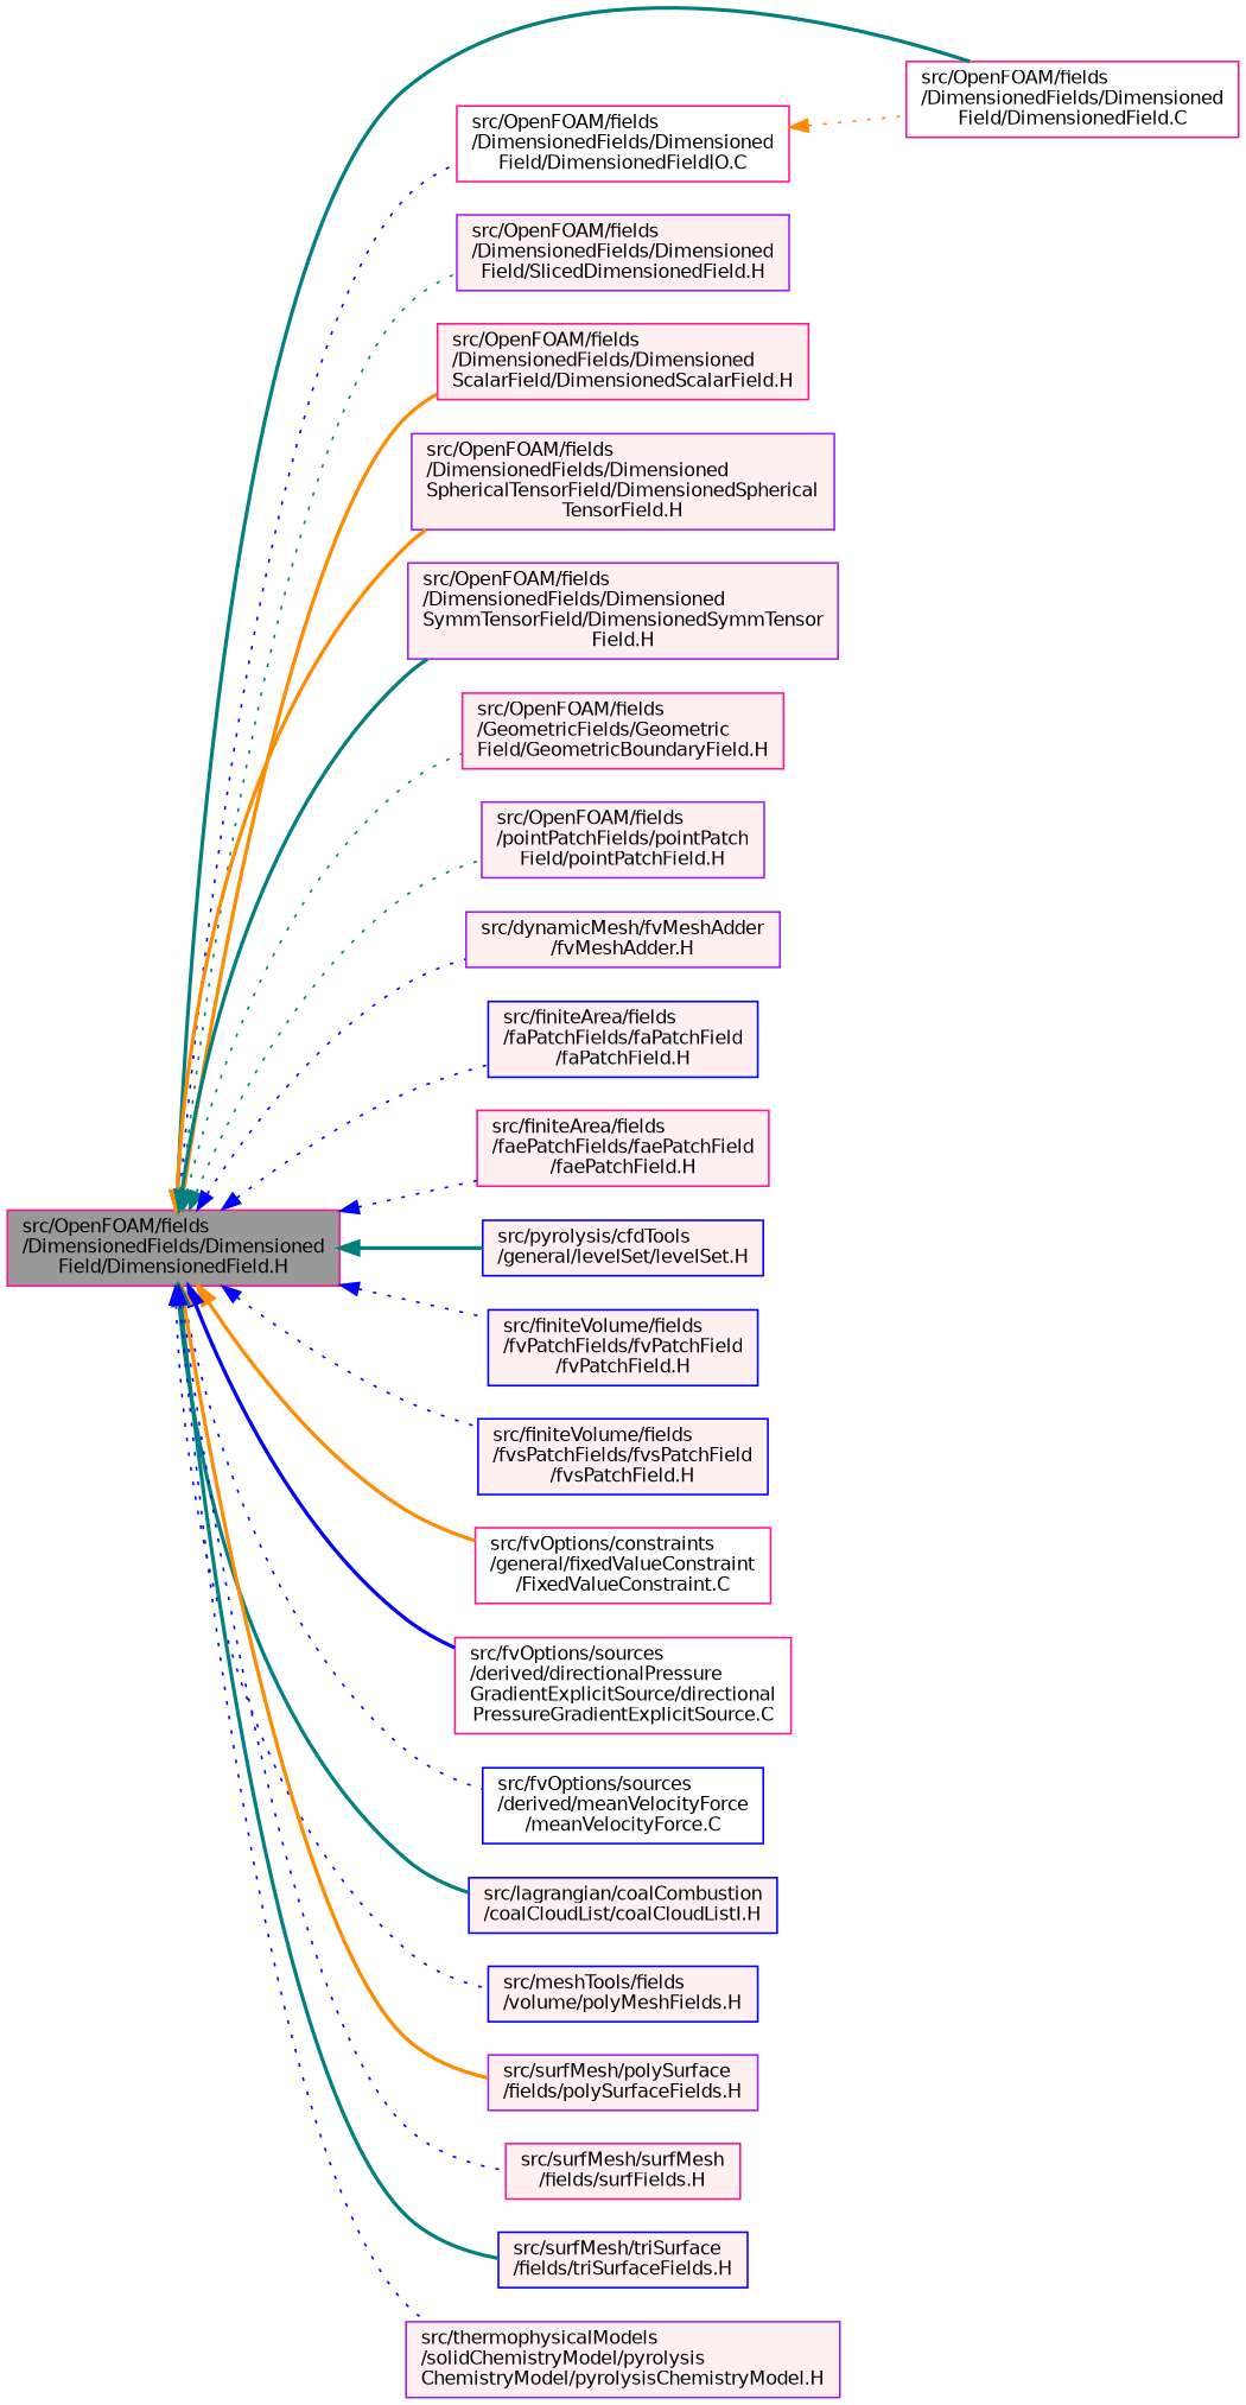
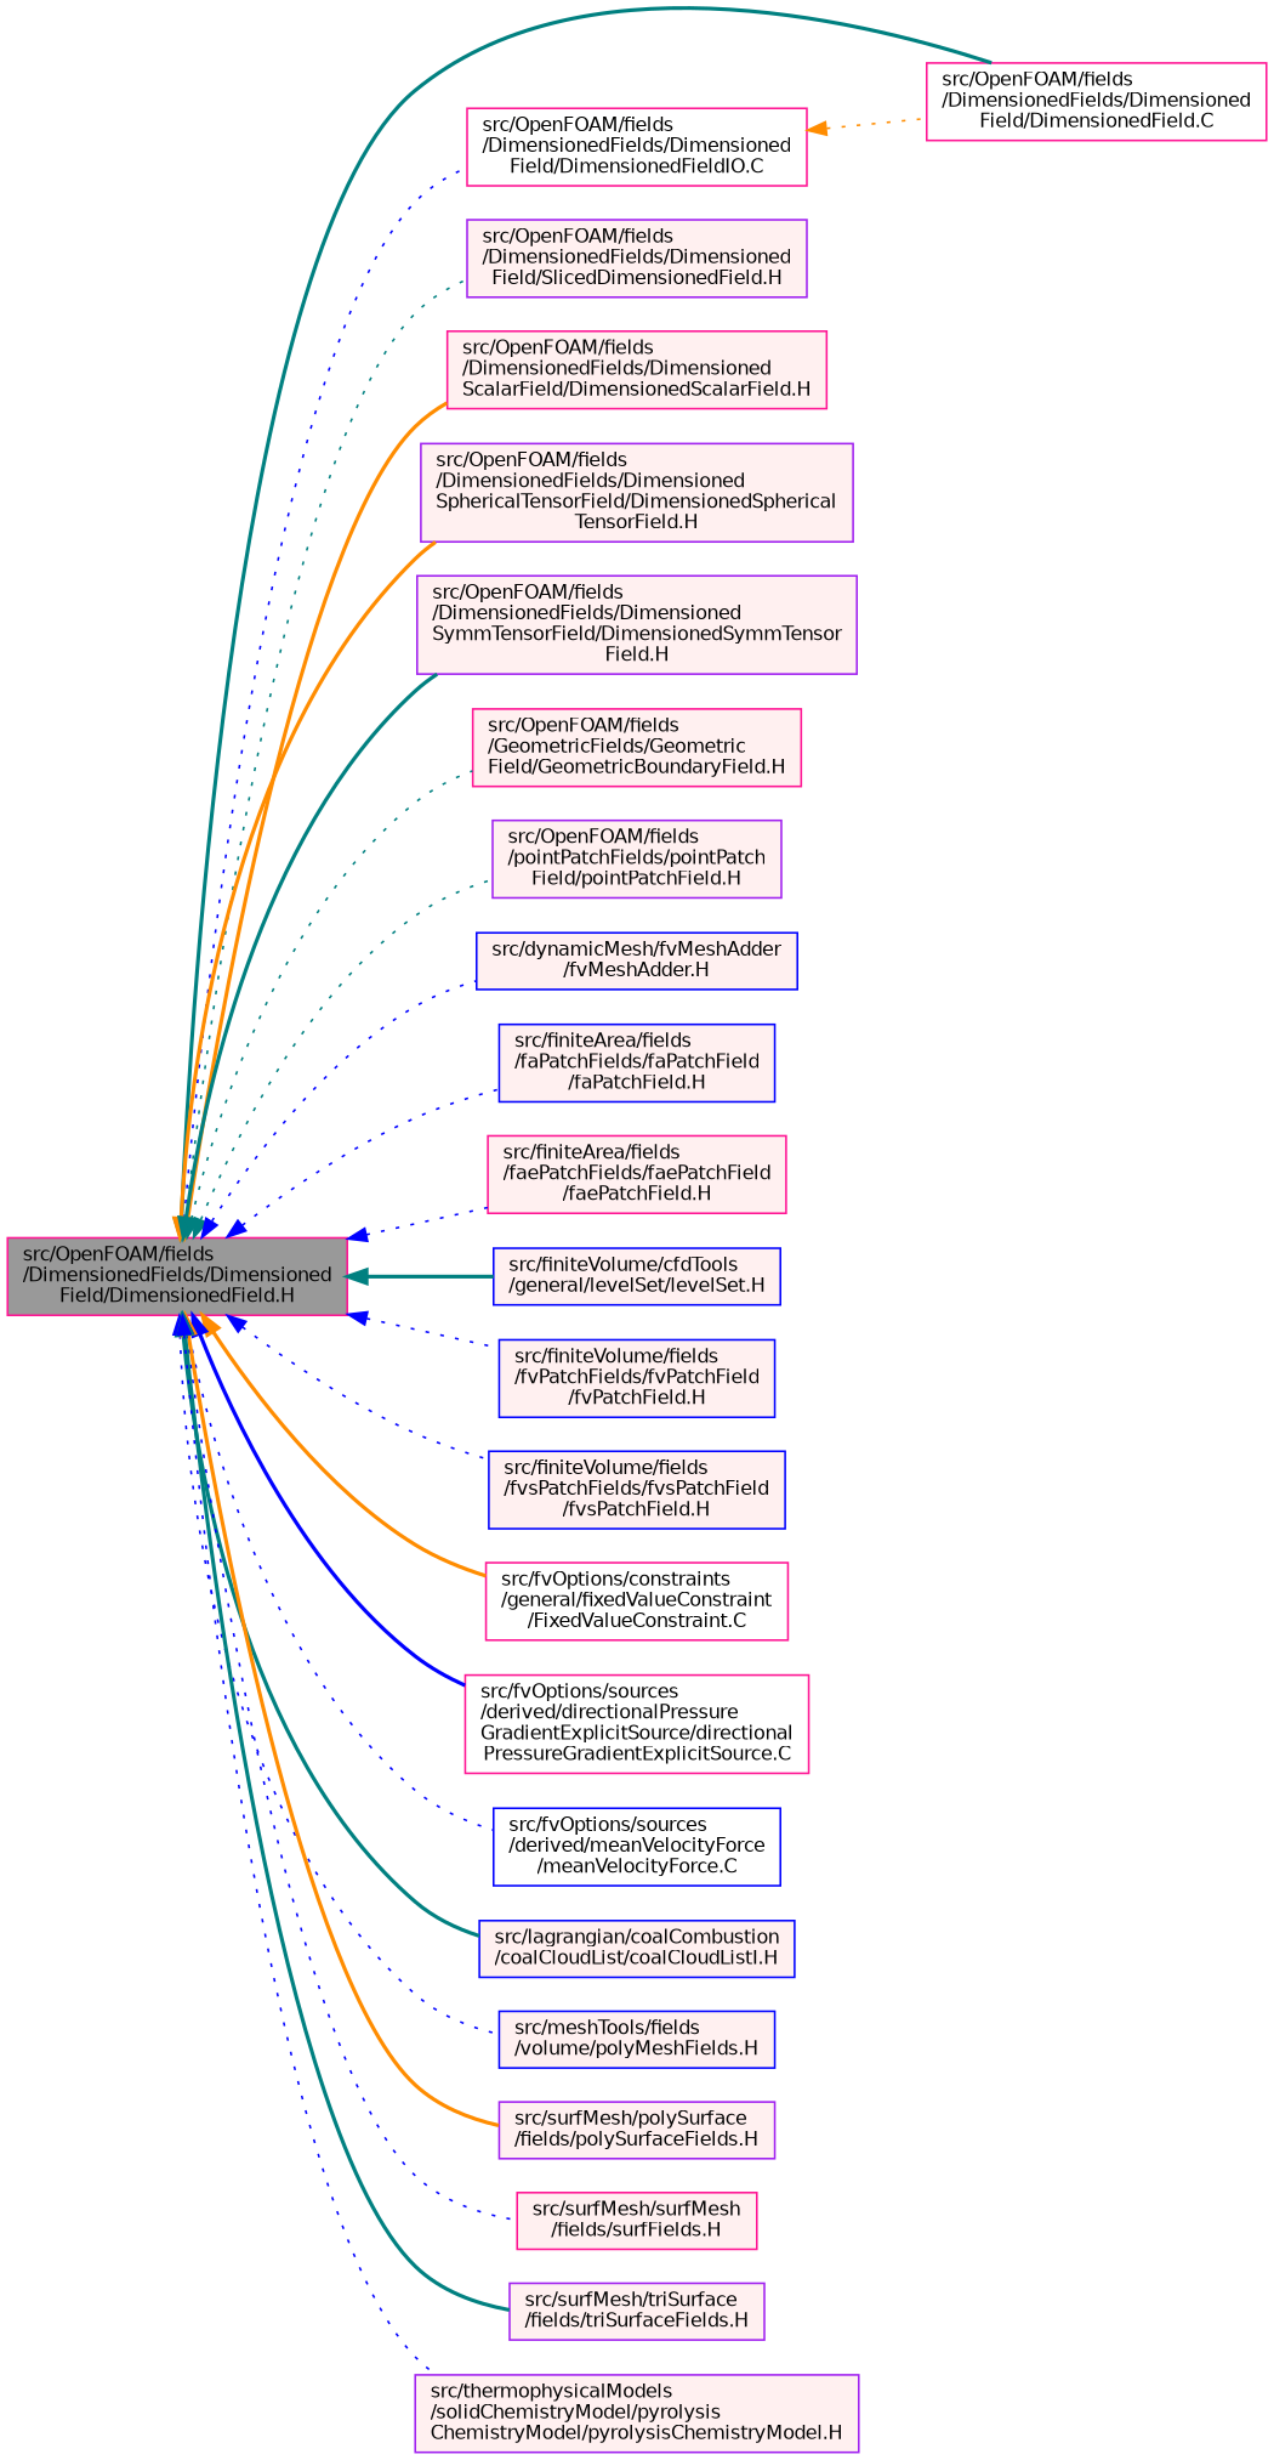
  digraph {
    fontname="DejaVu Sans"
    rankdir=LR
    node [color=deeppink fillcolor="#FFF0F0" fontname="DejaVu Sans" fontsize=10 shape=box style=filled]
    edge [color=blue dir=back fontname="DejaVu Sans" fontsize=10 labelfontname=Helvetica labelfontsize=10 style=dotted]
    n1 [fillcolor=grey60 fontcolor=black height=0.2 label="src/OpenFOAM/fields\l/DimensionedFields/Dimensioned\lField/DimensionedField.H" width=0.4]
    n2 [fillcolor=white height=0.2 label="src/OpenFOAM/fields\l/DimensionedFields/Dimensioned\lField/DimensionedField.C" width=0.4]
    n3 [fillcolor=white height=0.2 label="src/OpenFOAM/fields\l/DimensionedFields/Dimensioned\lField/DimensionedFieldIO.C" width=0.4]
    n4 [color=purple height=0.2 label="src/OpenFOAM/fields\l/DimensionedFields/Dimensioned\lField/SlicedDimensionedField.H" width=0.4]
    n5 [height=0.2 label="src/OpenFOAM/fields\l/DimensionedFields/Dimensioned\lScalarField/DimensionedScalarField.H" width=0.4]
    n6 [color=purple height=0.2 label="src/OpenFOAM/fields\l/DimensionedFields/Dimensioned\lSphericalTensorField/DimensionedSpherical\lTensorField.H" width=0.4]
    n7 [color=purple height=0.2 label="src/OpenFOAM/fields\l/DimensionedFields/Dimensioned\lSymmTensorField/DimensionedSymmTensor\lField.H" width=0.4]
    n8 [height=0.2 label="src/OpenFOAM/fields\l/GeometricFields/Geometric\lField/GeometricBoundaryField.H" width=0.4]
    n9 [color=purple height=0.2 label="src/OpenFOAM/fields\l/pointPatchFields/pointPatch\lField/pointPatchField.H" width=0.4]
-   n10 [color=purple height=0.2 label="src/dynamicMesh/fvMeshAdder\l/fvMeshAdder.H" width=0.4]
+   n10 [color=blue height=0.2 label="src/dynamicMesh/fvMeshAdder\l/fvMeshAdder.H" width=0.4]
    n11 [color=blue height=0.2 label="src/finiteArea/fields\l/faPatchFields/faPatchField\l/faPatchField.H" width=0.4]
    n12 [height=0.2 label="src/finiteArea/fields\l/faePatchFields/faePatchField\l/faePatchField.H" width=0.4]
-   n13 [color=blue height=0.2 label="src/pyrolysis/cfdTools\l/general/levelSet/levelSet.H" width=0.4]
+   n13 [color=blue height=0.2 label="src/finiteVolume/cfdTools\l/general/levelSet/levelSet.H" width=0.4]
    n14 [color=blue height=0.2 label="src/finiteVolume/fields\l/fvPatchFields/fvPatchField\l/fvPatchField.H" width=0.4]
    n15 [color=blue height=0.2 label="src/finiteVolume/fields\l/fvsPatchFields/fvsPatchField\l/fvsPatchField.H" width=0.4]
    n16 [fillcolor=white height=0.2 label="src/fvOptions/constraints\l/general/fixedValueConstraint\l/FixedValueConstraint.C" width=0.4]
    n17 [fillcolor=white height=0.2 label="src/fvOptions/sources\l/derived/directionalPressure\lGradientExplicitSource/directional\lPressureGradientExplicitSource.C" width=0.4]
    n18 [color=blue fillcolor=white height=0.2 label="src/fvOptions/sources\l/derived/meanVelocityForce\l/meanVelocityForce.C" width=0.4]
    n19 [color=blue height=0.2 label="src/lagrangian/coalCombustion\l/coalCloudList/coalCloudListI.H" width=0.4]
    n20 [color=blue height=0.2 label="src/meshTools/fields\l/volume/polyMeshFields.H" width=0.4]
    n21 [color=purple height=0.2 label="src/surfMesh/polySurface\l/fields/polySurfaceFields.H" width=0.4]
    n22 [height=0.2 label="src/surfMesh/surfMesh\l/fields/surfFields.H" width=0.4]
-   n23 [color=blue height=0.2 label="src/surfMesh/triSurface\l/fields/triSurfaceFields.H" width=0.4]
+   n23 [color=purple height=0.2 label="src/surfMesh/triSurface\l/fields/triSurfaceFields.H" width=0.4]
    n24 [color=purple height=0.2 label="src/thermophysicalModels\l/solidChemistryModel/pyrolysis\lChemistryModel/pyrolysisChemistryModel.H" width=0.4]
    n1 -> n2 [color=teal style=bold]
    n1 -> n3
    n1 -> n4 [color=teal]
    n1 -> n5 [color=darkorange style=bold]
    n1 -> n6 [color=darkorange style=bold]
    n1 -> n7 [color=teal style=bold]
    n1 -> n8 [color=teal]
    n1 -> n9 [color=teal]
    n1 -> n10
    n1 -> n11
    n1 -> n12
    n1 -> n13 [color=teal style=bold]
    n1 -> n14
    n1 -> n15
    n1 -> n16 [color=darkorange style=bold]
    n1 -> n17 [style=bold]
    n1 -> n18
    n1 -> n19 [color=teal style=bold]
    n1 -> n20
    n1 -> n21 [color=darkorange style=bold]
    n1 -> n22
    n1 -> n23 [color=teal style=bold]
    n1 -> n24
    n3 -> n2 [color=darkorange]
  }
